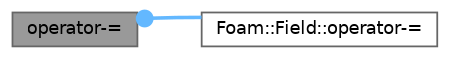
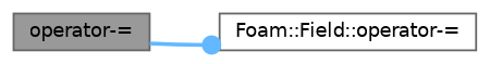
  digraph {
    rankdir=LR
    node [fontname=Helvetica fontsize=10 shape=box style=filled]
    n1 [color=gray40 fillcolor=grey60 fontcolor=black height=0.2 label="operator-=" width=0.4]
    n2 [color=grey40 fillcolor=white height=0.2 label="Foam::Field::operator-=" width=0.4]
-   n2 -> n1 [color=steelblue1 fontname=Helvetica fontsize=10 labelfontname=Helvetica labelfontsize=10 style=bold arrowhead=dot]
+   n1 -> n2 [color=steelblue1 fontname=Helvetica fontsize=10 labelfontname=Helvetica labelfontsize=10 style=bold arrowhead=dot]
  }
